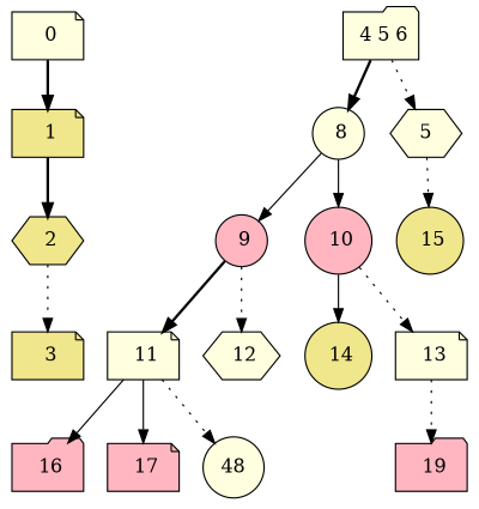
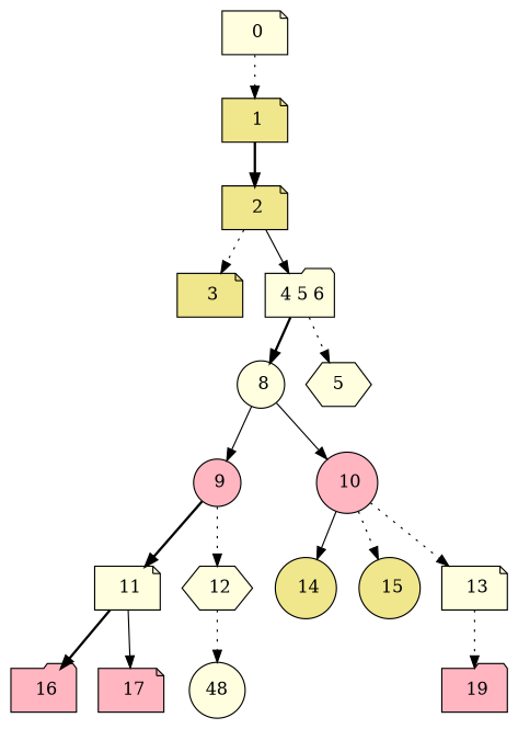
  digraph {
    node [fillcolor=lightyellow shape=note style=filled]
    edge [style=dotted]
    " 1" [fillcolor=khaki]
    " 0"
-   " 2" [fillcolor=khaki shape=hexagon]
+   " 2" [fillcolor=khaki]
    " 3" [fillcolor=khaki]
    " 4 5 6" [shape=folder]
    " 8" [shape=circle]
    n7 [label=5 shape=hexagon]
    " 9" [fillcolor=lightpink shape=circle]
    " 10" [fillcolor=lightpink shape=circle]
    " 11"
    " 12" [shape=hexagon]
    " 14" [fillcolor=khaki shape=circle]
    " 15" [fillcolor=khaki shape=circle]
    " 13"
    " 16" [fillcolor=lightpink shape=folder]
    " 17" [fillcolor=lightpink]
    n17 [label=48 shape=circle]
    " 19" [fillcolor=lightpink shape=folder]
    " 1" -> " 2" [style=bold]
-   " 0" -> " 1" [style=bold]
+   " 0" -> " 1"
    " 2" -> " 3"
+   " 2" -> " 4 5 6" [style=solid]
    " 4 5 6" -> " 8" [style=bold]
    " 4 5 6" -> n7
    " 8" -> " 9" [style=solid]
    " 8" -> " 10" [style=solid]
    " 9" -> " 11" [style=bold]
    " 9" -> " 12"
    " 10" -> " 14" [style=solid]
-   n7 -> " 15"
+   " 10" -> " 15"
    " 10" -> " 13"
-   " 11" -> " 16" [style=solid]
+   " 11" -> " 16" [style=bold]
    " 11" -> " 17" [style=solid]
-   " 11" -> n17
+   " 12" -> n17
    " 13" -> " 19"
  }
